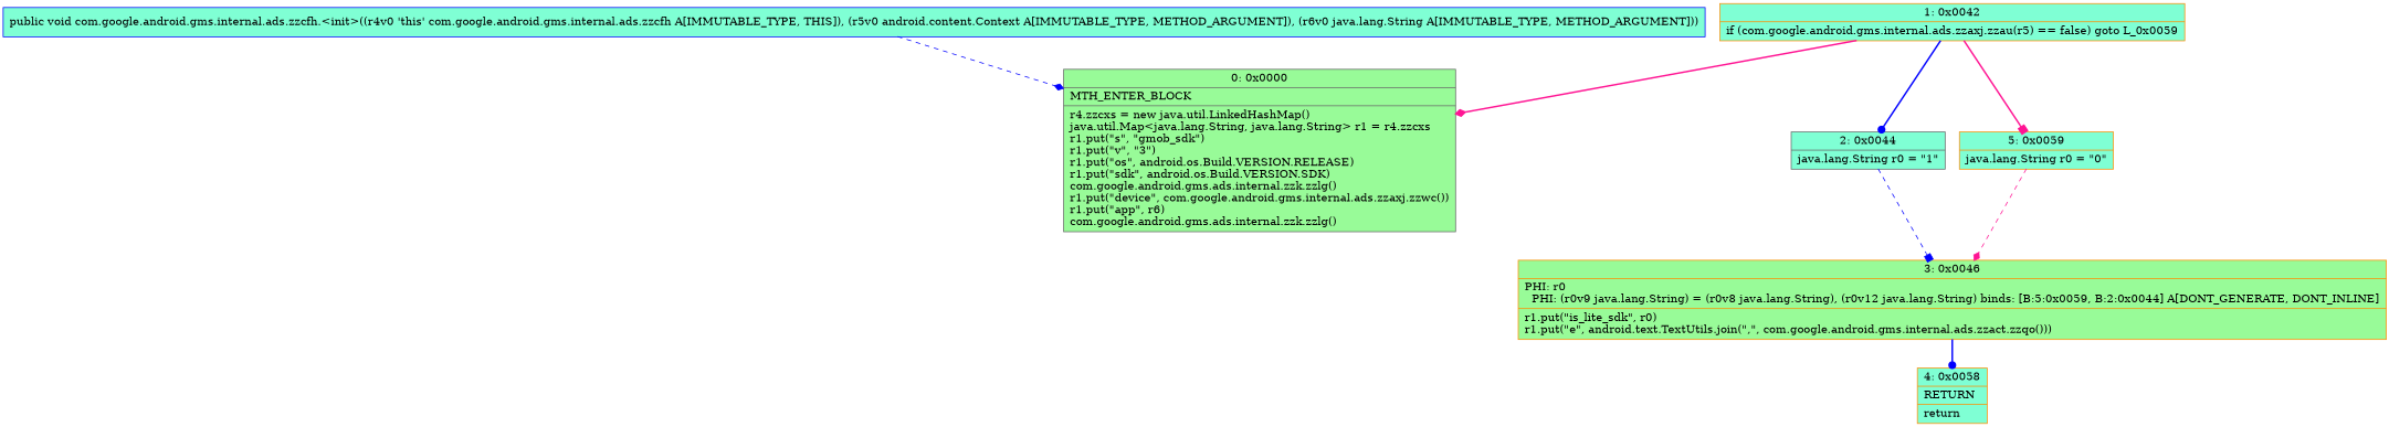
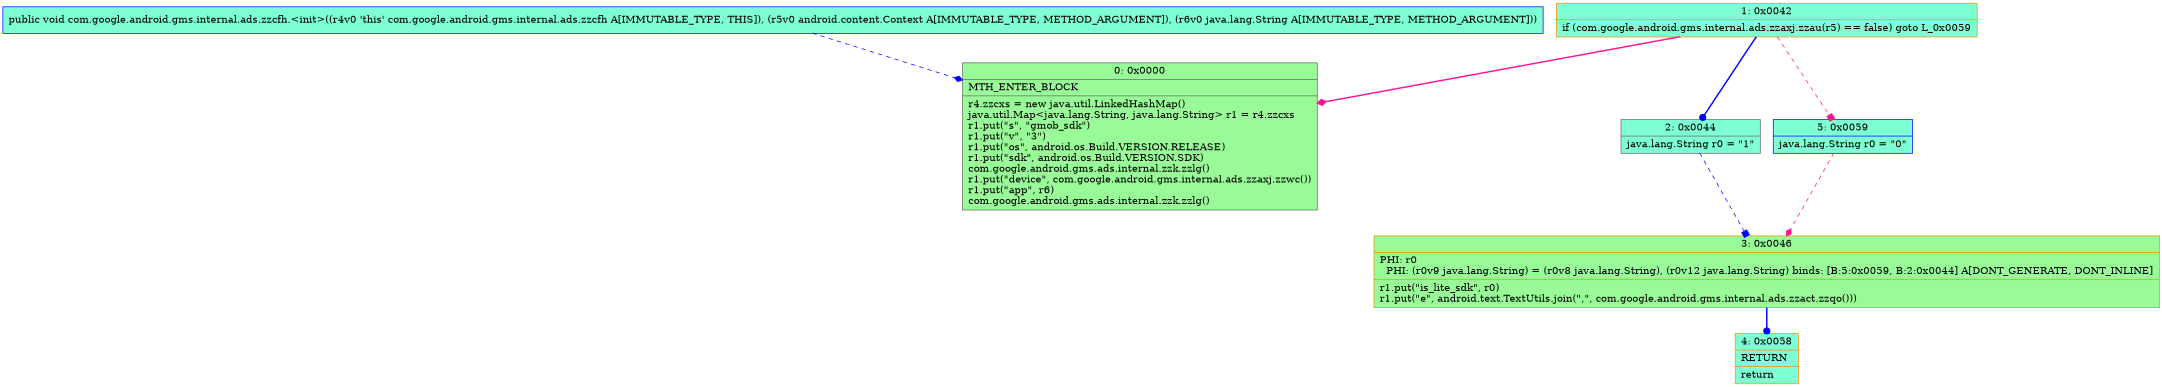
  digraph {
    node [color=darkorange fillcolor=aquamarine shape=record style=filled]
    edge [arrowhead=diamond color=blue style=bold]
    n1 [color=gray40 fillcolor=palegreen label="{0\:\ 0x0000|MTH_ENTER_BLOCK\l|r4.zzcxs = new java.util.LinkedHashMap()\ljava.util.Map\<java.lang.String, java.lang.String\> r1 = r4.zzcxs\lr1.put(\"s\", \"gmob_sdk\")\lr1.put(\"v\", \"3\")\lr1.put(\"os\", android.os.Build.VERSION.RELEASE)\lr1.put(\"sdk\", android.os.Build.VERSION.SDK)\lcom.google.android.gms.ads.internal.zzk.zzlg()\lr1.put(\"device\", com.google.android.gms.internal.ads.zzaxj.zzwc())\lr1.put(\"app\", r6)\lcom.google.android.gms.ads.internal.zzk.zzlg()\l}"]
    n2 [label="{1\:\ 0x0042|if (com.google.android.gms.internal.ads.zzaxj.zzau(r5) == false) goto L_0x0059\l}"]
    n3 [color=gray40 label="{2\:\ 0x0044|java.lang.String r0 = \"1\"\l}"]
-   n4 [label="{5\:\ 0x0059|java.lang.String r0 = \"0\"\l}"]
+   n4 [color=blue label="{5\:\ 0x0059|java.lang.String r0 = \"0\"\l}"]
    n5 [fillcolor=palegreen label="{3\:\ 0x0046|PHI: r0 \l  PHI: (r0v9 java.lang.String) = (r0v8 java.lang.String), (r0v12 java.lang.String) binds: [B:5:0x0059, B:2:0x0044] A[DONT_GENERATE, DONT_INLINE]\l|r1.put(\"is_lite_sdk\", r0)\lr1.put(\"e\", android.text.TextUtils.join(\",\", com.google.android.gms.internal.ads.zzact.zzqo()))\l}"]
    n6 [label="{4\:\ 0x0058|RETURN\l|return\l}"]
    n7 [color=blue label="{public void com.google.android.gms.internal.ads.zzcfh.\<init\>((r4v0 'this' com.google.android.gms.internal.ads.zzcfh A[IMMUTABLE_TYPE, THIS]), (r5v0 android.content.Context A[IMMUTABLE_TYPE, METHOD_ARGUMENT]), (r6v0 java.lang.String A[IMMUTABLE_TYPE, METHOD_ARGUMENT])) }"]
    n2 -> n1 [color=deeppink]
    n2 -> n3 [arrowhead=dot]
-   n2 -> n4 [arrowhead=box color=deeppink]
+   n2 -> n4 [arrowhead=box color=deeppink style=dashed]
    n3 -> n5 [arrowhead=box style=dashed]
    n4 -> n5 [color=deeppink style=dashed]
    n5 -> n6 [arrowhead=dot]
    n7 -> n1 [style=dashed]
  }
